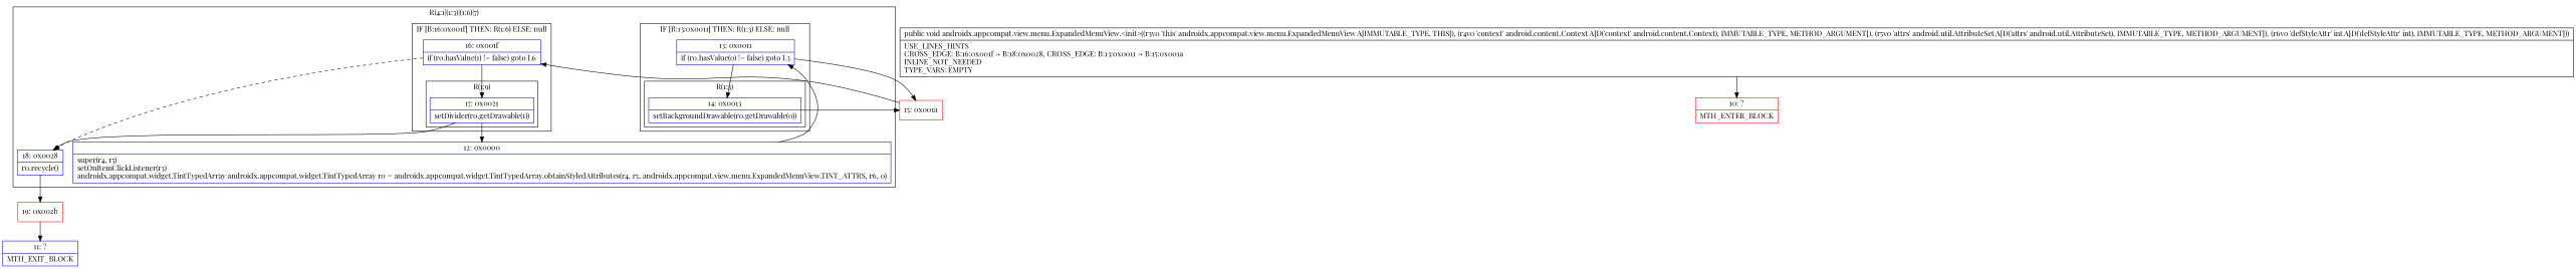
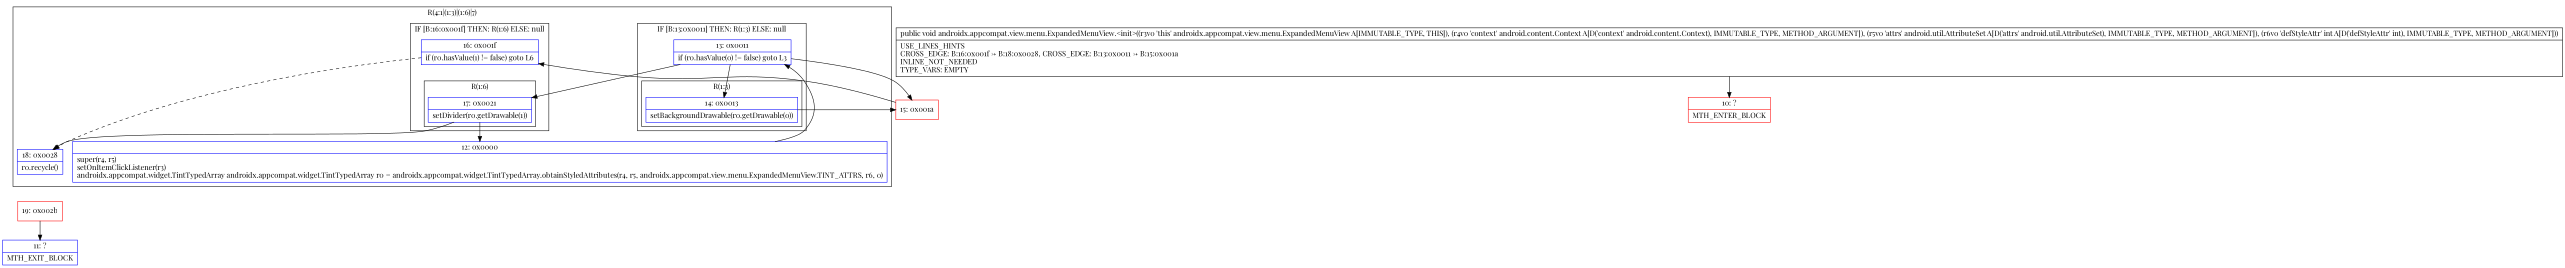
  digraph {
    fontname="Playfair Display"
    node [color=blue fontname="Playfair Display" shape=record]
    edge [fontname="Playfair Display"]
    n1 [label="{14\:\ 0x0013|setBackgroundDrawable(r0.getDrawable(0))\l}"]
    n2 [label="{13\:\ 0x0011|if (r0.hasValue(0) != false) goto L3\l}"]
    n3 [label="{17\:\ 0x0021|setDivider(r0.getDrawable(1))\l}"]
    n4 [label="{16\:\ 0x001f|if (r0.hasValue(1) != false) goto L6\l}"]
    n5 [label="{12\:\ 0x0000|super(r4, r5)\lsetOnItemClickListener(r3)\landroidx.appcompat.widget.TintTypedArray androidx.appcompat.widget.TintTypedArray r0 = androidx.appcompat.widget.TintTypedArray.obtainStyledAttributes(r4, r5, androidx.appcompat.view.menu.ExpandedMenuView.TINT_ATTRS, r6, 0)\l}"]
    n6 [label="{18\:\ 0x0028|r0.recycle()\l}"]
    n7 [color=red label="{15\:\ 0x001a}"]
    n8 [color=red label="{19\:\ 0x002b}"]
    n9 [label="{11\:\ ?|MTH_EXIT_BLOCK\l}"]
    n10 [color=red label="{10\:\ ?|MTH_ENTER_BLOCK\l}"]
    n11 [label="{public void androidx.appcompat.view.menu.ExpandedMenuView.\<init\>((r3v0 'this' androidx.appcompat.view.menu.ExpandedMenuView A[IMMUTABLE_TYPE, THIS]), (r4v0 'context' android.content.Context A[D('context' android.content.Context), IMMUTABLE_TYPE, METHOD_ARGUMENT]), (r5v0 'attrs' android.util.AttributeSet A[D('attrs' android.util.AttributeSet), IMMUTABLE_TYPE, METHOD_ARGUMENT]), (r6v0 'defStyleAttr' int A[D('defStyleAttr' int), IMMUTABLE_TYPE, METHOD_ARGUMENT]))  | USE_LINES_HINTS\lCROSS_EDGE: B:16:0x001f \-\> B:18:0x0028, CROSS_EDGE: B:13:0x0011 \-\> B:15:0x001a\lINLINE_NOT_NEEDED\lTYPE_VARS: EMPTY\l}" color=""]
    subgraph cluster_1 {
      label="R(4:1|(1:3)|(1:6)|7)"
      n5
      n6
      subgraph cluster_2 {
        label="IF [B:13:0x0011] THEN: R(1:3) ELSE: null"
        n2
        subgraph cluster_3 {
          label="R(1:3)"
          n1
        }
      }
      subgraph cluster_4 {
        label="IF [B:16:0x001f] THEN: R(1:6) ELSE: null"
        n4
        subgraph cluster_5 {
-         label="R(1:9)"
+         label="R(1:6)"
          n3
        }
      }
    }
    n1 -> n7
    n2 -> n1
    n2 -> n7 [style=solid]
    n3 -> n5
    n3 -> n6
-   n4 -> n3
+   n2 -> n3
    n4 -> n6 [style=dashed]
    n5 -> n2
-   n6 -> n8
    n7 -> n4
    n8 -> n9
    n11 -> n10
  }
